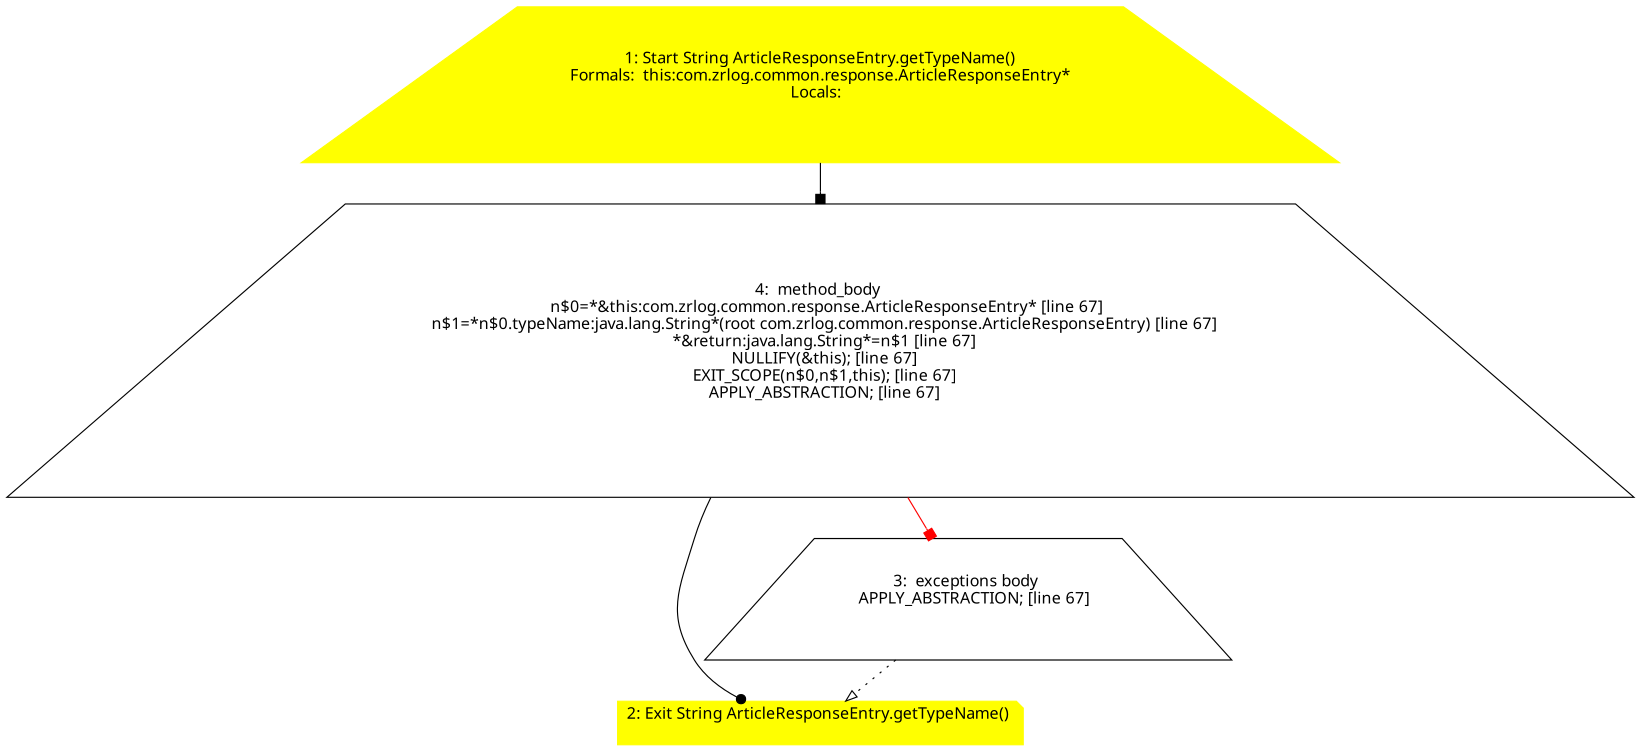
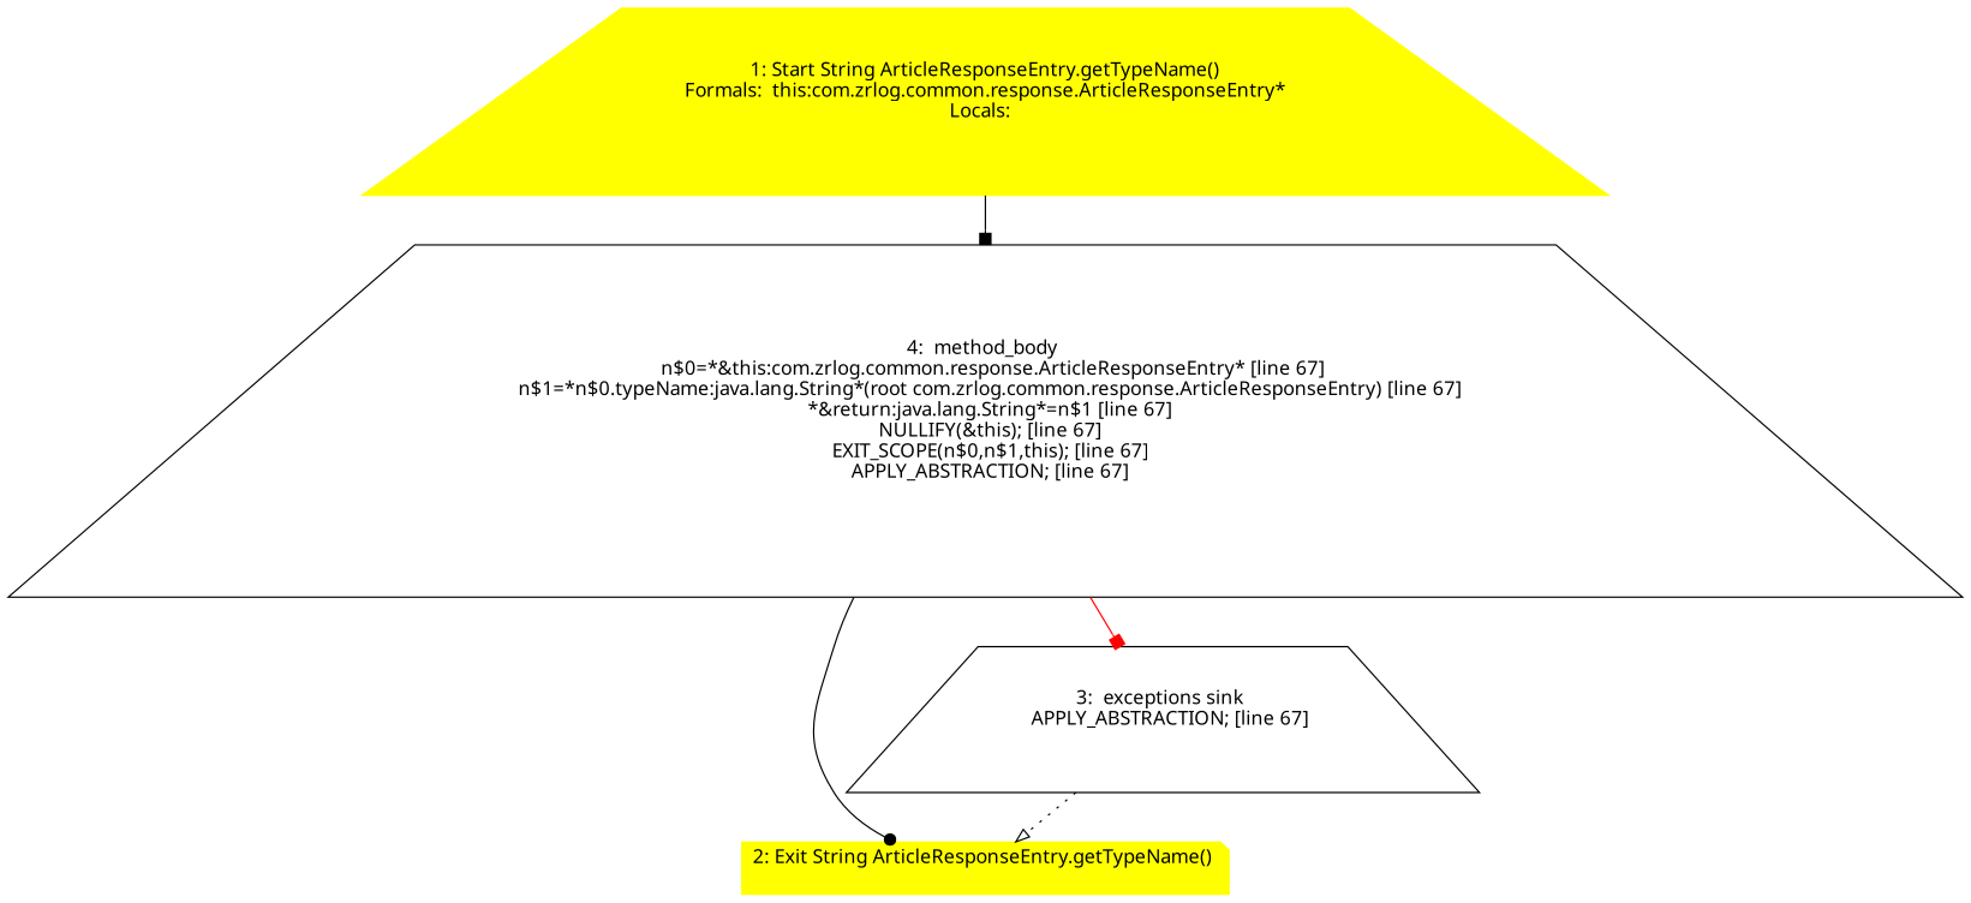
  digraph {
    fontname="Noto Sans"
    node [shape=trapezium fontname="Noto Sans"]
    edge [style=solid arrowhead=box fontname="Noto Sans"]
    n1 [color=yellow label="1: Start String ArticleResponseEntry.getTypeName()\nFormals:  this:com.zrlog.common.response.ArticleResponseEntry*\nLocals:  \n  " style=filled]
    n2 [label="4:  method_body \n   n$0=*&this:com.zrlog.common.response.ArticleResponseEntry* [line 67]\n  n$1=*n$0.typeName:java.lang.String*(root com.zrlog.common.response.ArticleResponseEntry) [line 67]\n  *&return:java.lang.String*=n$1 [line 67]\n  NULLIFY(&this); [line 67]\n  EXIT_SCOPE(n$0,n$1,this); [line 67]\n  APPLY_ABSTRACTION; [line 67]\n "]
    n3 [color=yellow label="2: Exit String ArticleResponseEntry.getTypeName() \n  " style=filled shape=note]
-   n4 [label="3:  exceptions body \n   APPLY_ABSTRACTION; [line 67]\n "]
+   n4 [label="3:  exceptions sink \n   APPLY_ABSTRACTION; [line 67]\n "]
    n1 -> n2
    n2 -> n3 [arrowhead=dot]
    n2 -> n4 [color=red]
    n4 -> n3 [style=dotted arrowhead=onormal]
  }
